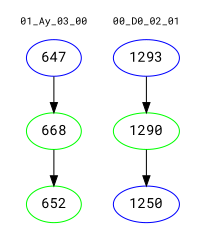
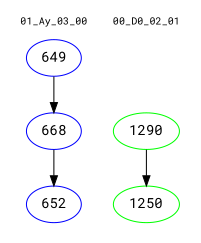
  digraph {
    fontname="Roboto Mono"
    node [color=green fontname="Roboto Mono"]
    edge [color=black fontname="Roboto Mono"]
-   n1 [color=blue label=647]
-   n2 [label=668]
-   n3 [label=652]
-   n4 [color=blue label=1293]
+   n1 [color=blue label=649]
+   n2 [color=blue label=668]
+   n3 [color=blue label=652]
    n5 [label=1290]
-   n6 [color=blue label=1250]
+   n6 [label=1250]
    subgraph cluster_1 {
      color=white
      fontsize=10
      label="01_Ay_03_00"
      n1
      n2
      n3
    }
    subgraph cluster_2 {
      color=white
      fontsize=10
      label="00_D0_02_01"
-     n4
      n5
      n6
    }
    n1 -> n2
    n2 -> n3
-   n4 -> n5
    n5 -> n6
  }
